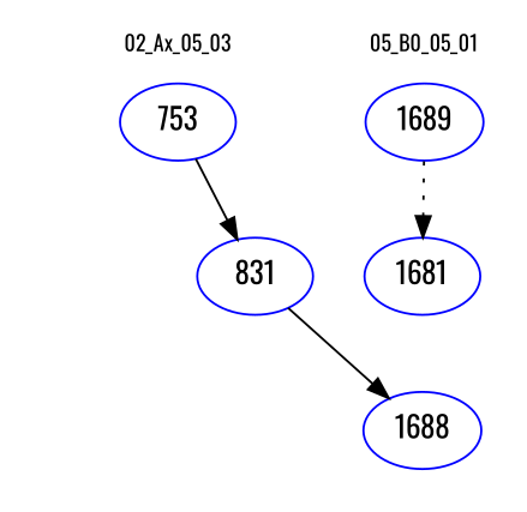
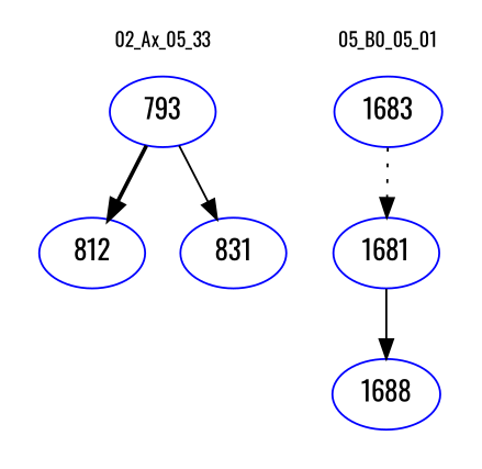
  digraph {
    fontname=Oswald
    node [color=blue fontname=Oswald]
    edge [color=black fontname=Oswald style=solid]
-   n1 [label=753]
+   n1 [label=793]
+   n2 [label=812]
    n3 [label=831]
    n4 [label=1681]
-   n5 [label=1689]
+   n5 [label=1683]
    n6 [label=1688]
    subgraph cluster_1 {
      color=white
      fontsize=10
-     label="02_Ax_05_03"
+     label="02_Ax_05_33"
      n1
+     n2
      n3
    }
    subgraph cluster_2 {
      color=white
      fontsize=10
      label="05_B0_05_01"
      n4
      n5
      n6
    }
+   n1 -> n2 [style=bold]
    n1 -> n3
-   n3 -> n6
+   n4 -> n6
    n5 -> n4 [style=dotted]
  }
